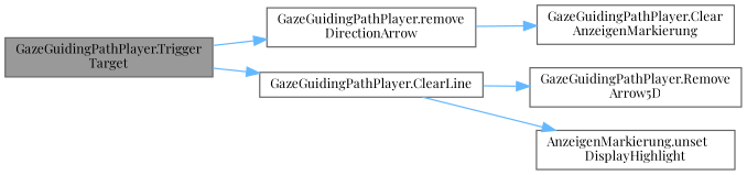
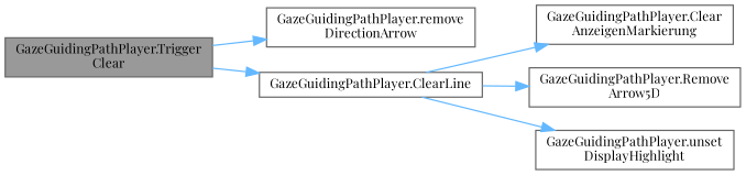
  digraph {
    fontname="Playfair Display"
    rankdir=LR
    node [color=grey40 fillcolor=white fontname="Playfair Display" fontsize=10 shape=box style=filled]
    edge [color=steelblue1 fontname="Playfair Display" fontsize=10 labelfontname=Helvetica labelfontsize=10 style=solid]
-   n1 [color=gray40 fillcolor=grey60 fontcolor=black height=0.2 label="GazeGuidingPathPlayer.Trigger\lTarget" width=0.4]
+   n1 [color=gray40 fillcolor=grey60 fontcolor=black height=0.2 label="GazeGuidingPathPlayer.Trigger\lClear" width=0.4]
    n2 [height=0.2 label="GazeGuidingPathPlayer.ClearLine" width=0.4]
    n3 [height=0.2 label="GazeGuidingPathPlayer.remove\lDirectionArrow" width=0.4]
    n4 [height=0.2 label="GazeGuidingPathPlayer.Clear\lAnzeigenMarkierung" width=0.4]
    n5 [height=0.2 label="GazeGuidingPathPlayer.Remove\lArrow5D" width=0.4]
-   n6 [height=0.2 label="AnzeigenMarkierung.unset\lDisplayHighlight" width=0.4]
+   n6 [height=0.2 label="GazeGuidingPathPlayer.unset\lDisplayHighlight" width=0.4]
    n1 -> n2
    n1 -> n3
-   n3 -> n4
+   n2 -> n4
    n2 -> n5
    n2 -> n6
  }
